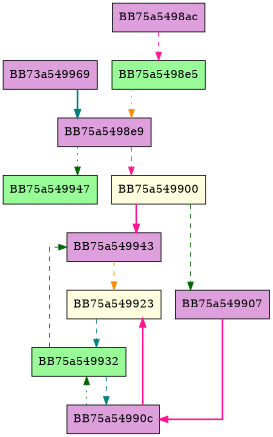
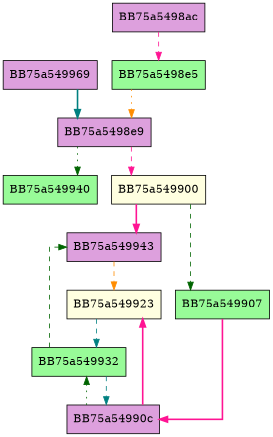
  digraph {
    splines=ortho
    node [fillcolor=plum shape=box style=filled]
    edge [color=deeppink style=dashed]
    BB75a5498e5 [fillcolor=palegreen]
    BB75a5498ac
-   BB75a549969 [label=BB73a549969]
+   BB75a549969
    BB75a5498e9
-   BB75a549947 [fillcolor=palegreen]
+   BB75a549947 [fillcolor=palegreen label=BB75a549940]
    BB75a549900 [fillcolor=lightyellow]
    BB75a549943
-   BB75a549907
+   BB75a549907 [fillcolor=palegreen]
    BB75a549923 [fillcolor=lightyellow]
    BB75a54990c
    BB75a549932 [fillcolor=palegreen]
    BB75a5498e5 -> BB75a5498e9 [color=darkorange style=dotted]
    BB75a5498ac -> BB75a5498e5
    BB75a549969 -> BB75a5498e9 [color=teal style=bold]
    BB75a5498e9 -> BB75a549947 [color=darkgreen style=dotted]
    BB75a5498e9 -> BB75a549900
    BB75a549900 -> BB75a549943 [style=bold]
    BB75a549900 -> BB75a549907 [color=darkgreen]
    BB75a549943 -> BB75a549923 [color=darkorange]
    BB75a549907 -> BB75a54990c [style=bold]
    BB75a549923 -> BB75a549932 [color=teal]
    BB75a54990c -> BB75a549923 [style=bold]
    BB75a54990c -> BB75a549932 [color=darkgreen style=dotted]
    BB75a549932 -> BB75a549943 [color=darkgreen]
    BB75a549932 -> BB75a54990c [color=teal]
  }
